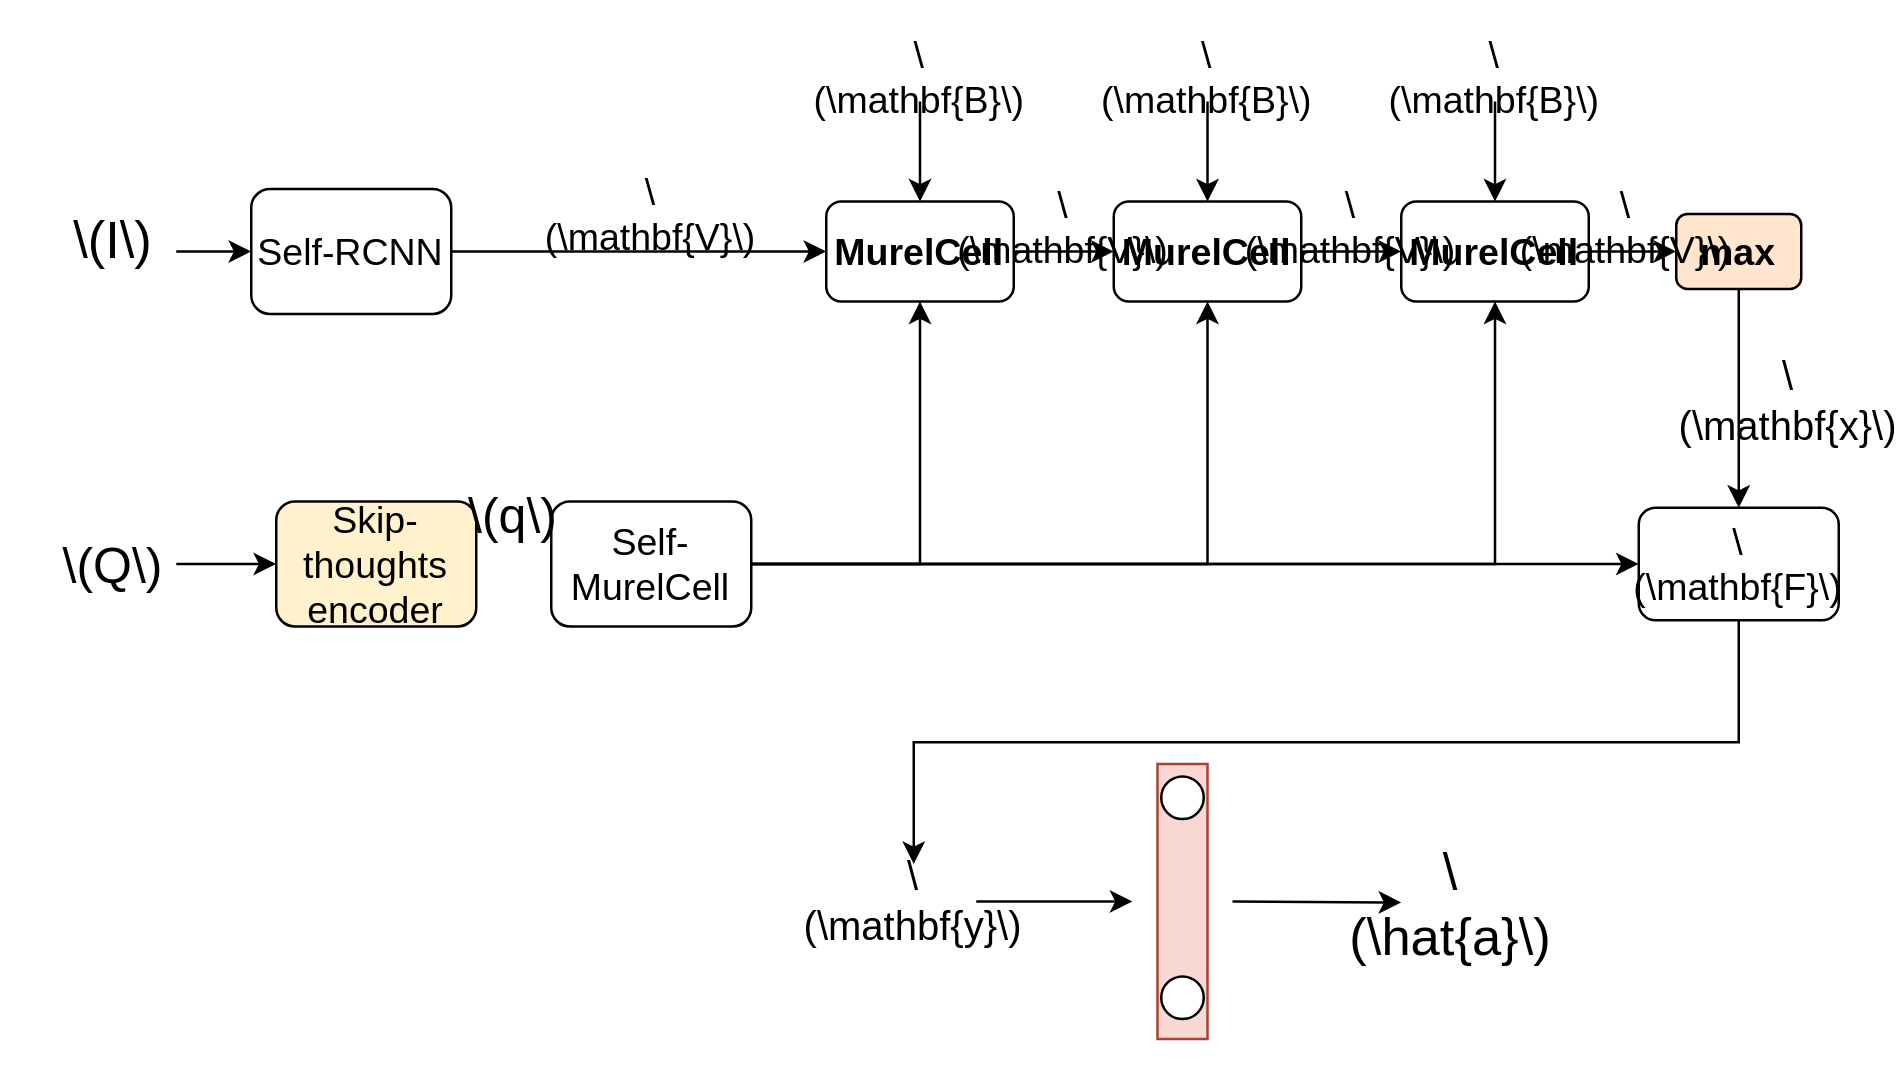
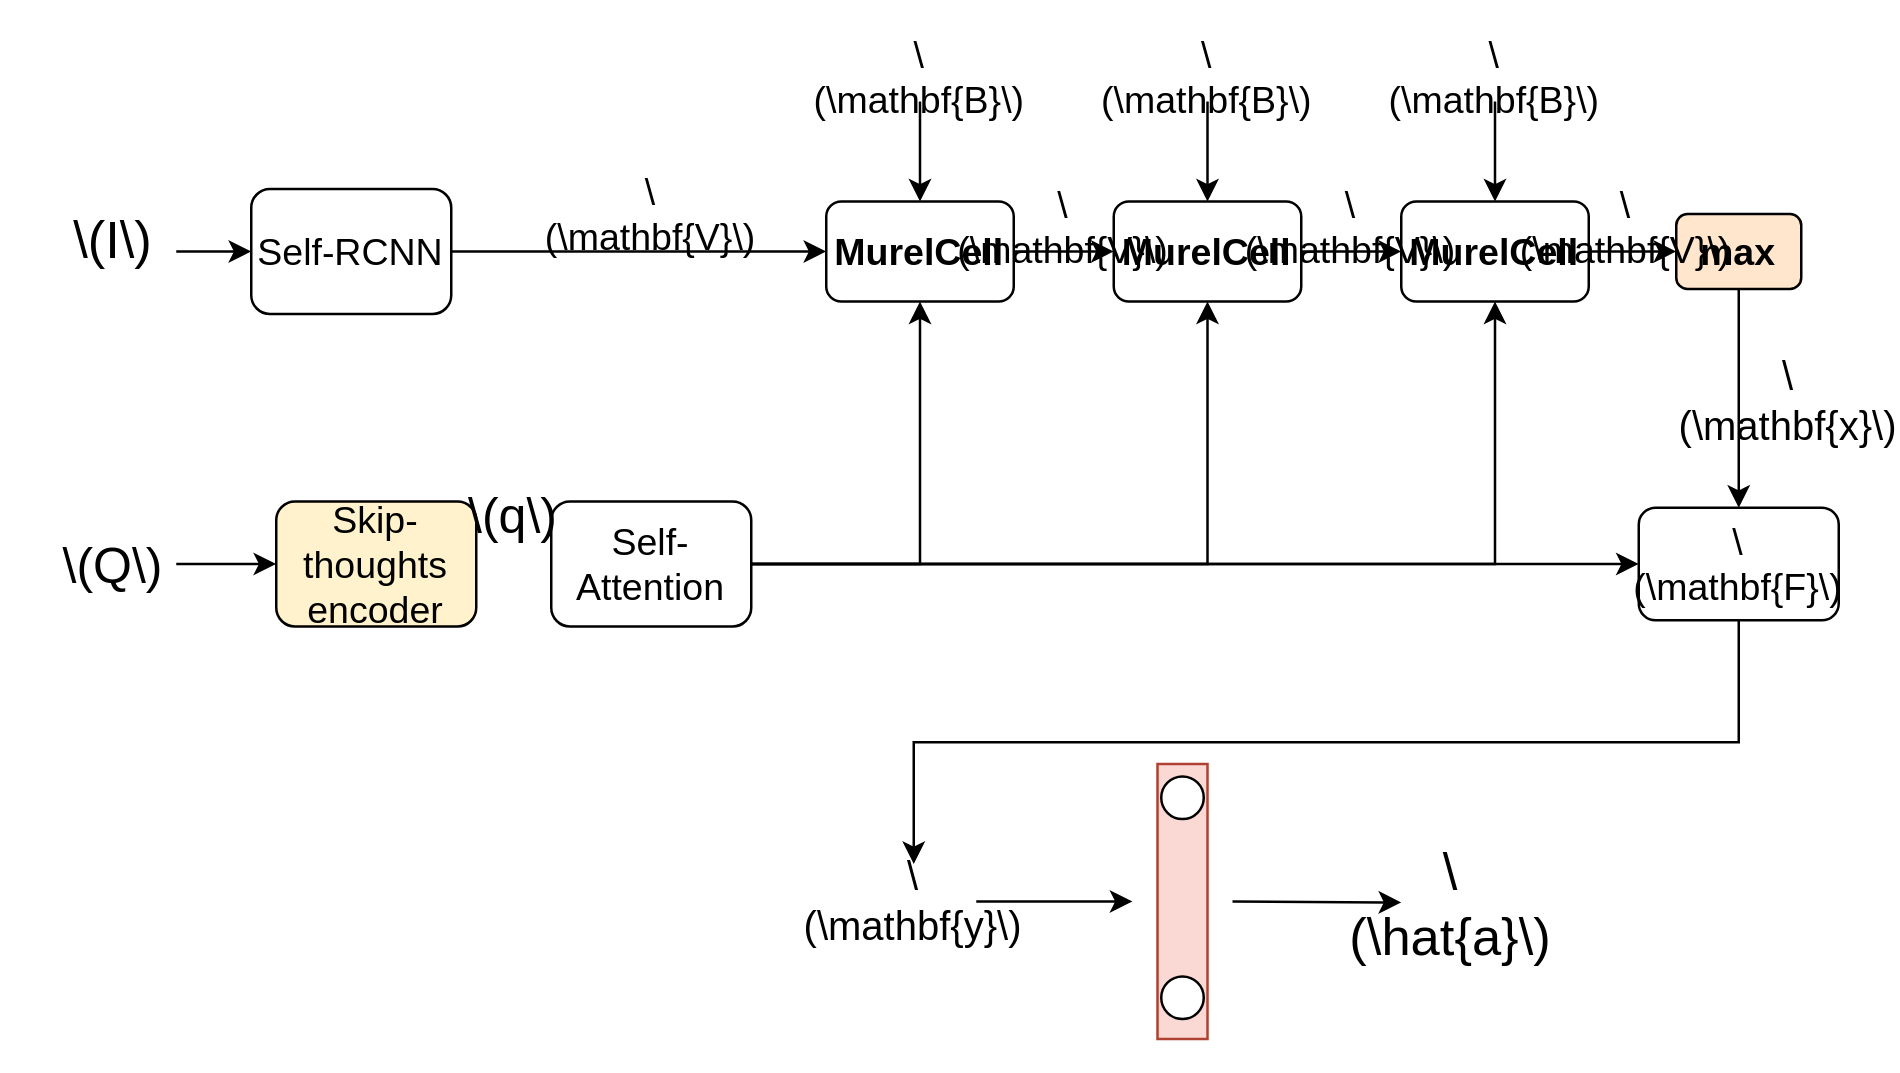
  <mxCell id="0" />
  <mxCell id="1" parent="0" />
  <mxCell id="2" style="edgeStyle=orthogonalEdgeStyle;rounded=0;orthogonalLoop=1;jettySize=auto;html=1;exitX=1;exitY=0.5;exitDx=0;exitDy=0;entryX=0;entryY=0.5;entryDx=0;entryDy=0;fontSize=15;" parent="1" target="7" edge="1"><mxGeometry relative="1" as="geometry"><mxPoint x="70" y="100" as="sourcePoint" /></mxGeometry></mxCell>
  <mxCell id="3" value="\(I\)" style="text;html=1;strokeColor=none;fillColor=none;align=center;verticalAlign=middle;whiteSpace=wrap;rounded=0;fontSize=21;" parent="1" vertex="1"><mxGeometry y="80" width="50" height="30" as="geometry" x="20" /></mxCell>
  <mxCell id="4" style="edgeStyle=orthogonalEdgeStyle;rounded=0;orthogonalLoop=1;jettySize=auto;html=1;exitX=1;exitY=0.5;exitDx=0;exitDy=0;entryX=0;entryY=0.5;entryDx=0;entryDy=0;fontSize=15;" parent="1" source="5" target="8" edge="1"><mxGeometry relative="1" as="geometry" /></mxCell>
  <mxCell id="5" value="\(Q\)" style="text;html=1;strokeColor=none;fillColor=none;align=center;verticalAlign=middle;whiteSpace=wrap;rounded=0;fontSize=20;" parent="1" vertex="1"><mxGeometry y="215" width="50" height="20" as="geometry" x="20" /></mxCell>
  <mxCell id="6" style="edgeStyle=orthogonalEdgeStyle;rounded=0;orthogonalLoop=1;jettySize=auto;html=1;exitX=1;exitY=0.5;exitDx=0;exitDy=0;entryX=0;entryY=0.5;entryDx=0;entryDy=0;fontSize=15;" parent="1" source="7" edge="1" target="15"><mxGeometry relative="1" as="geometry"><mxPoint x="330" y="99.28" as="targetPoint" /></mxGeometry></mxCell>
  <mxCell id="7" value="Self-RCNN" style="rounded=1;whiteSpace=wrap;html=1;fontSize=15;" parent="1" vertex="1"><mxGeometry x="100" y="75" width="80" height="50" as="geometry" /></mxCell>
  <mxCell id="8" value="Skip-thoughts encoder" style="rounded=1;whiteSpace=wrap;html=1;fontSize=15;fillColor=#fff2cc;" parent="1" vertex="1"><mxGeometry x="110" y="200" width="80" height="50" as="geometry" /></mxCell>
  <mxCell id="9" style="edgeStyle=orthogonalEdgeStyle;rounded=0;orthogonalLoop=1;jettySize=auto;html=1;exitX=1;exitY=0.5;exitDx=0;exitDy=0;entryX=0.5;entryY=1;entryDx=0;entryDy=0;fontSize=15;" parent="1" source="13" target="15" edge="1"><mxGeometry relative="1" as="geometry" /></mxCell>
  <mxCell id="10" style="edgeStyle=orthogonalEdgeStyle;rounded=0;orthogonalLoop=1;jettySize=auto;html=1;exitX=1;exitY=0.5;exitDx=0;exitDy=0;entryX=0.5;entryY=1;entryDx=0;entryDy=0;fontSize=20;" parent="1" source="13" target="21" edge="1"><mxGeometry relative="1" as="geometry" /></mxCell>
  <mxCell id="11" style="edgeStyle=orthogonalEdgeStyle;rounded=0;orthogonalLoop=1;jettySize=auto;html=1;exitX=1;exitY=0.5;exitDx=0;exitDy=0;entryX=0.5;entryY=1;entryDx=0;entryDy=0;fontSize=20;" parent="1" source="13" target="23" edge="1"><mxGeometry relative="1" as="geometry" /></mxCell>
  <mxCell id="12" style="edgeStyle=orthogonalEdgeStyle;rounded=0;orthogonalLoop=1;jettySize=auto;html=1;exitX=1;exitY=0.5;exitDx=0;exitDy=0;fontSize=15;" parent="1" source="13" target="34" edge="1"><mxGeometry relative="1" as="geometry" /></mxCell>
- <mxCell id="13" value="Self-MurelCell" style="rounded=1;whiteSpace=wrap;html=1;fontSize=15;" parent="1" vertex="1"><mxGeometry x="220" y="200" width="80" height="50" as="geometry" /></mxCell>
+ <mxCell id="13" value="Self-Attention" style="rounded=1;whiteSpace=wrap;html=1;fontSize=15;" parent="1" vertex="1"><mxGeometry x="220" y="200" width="80" height="50" as="geometry" /></mxCell>
  <mxCell id="14" style="edgeStyle=orthogonalEdgeStyle;rounded=0;orthogonalLoop=1;jettySize=auto;html=1;exitX=1;exitY=0.5;exitDx=0;exitDy=0;entryX=0;entryY=0.5;entryDx=0;entryDy=0;fontSize=20;" parent="1" source="15" target="21" edge="1"><mxGeometry relative="1" as="geometry" /></mxCell>
  <mxCell id="15" value="MurelCell" style="rounded=1;whiteSpace=wrap;html=1;fontSize=15;fontStyle=1" parent="1" vertex="1"><mxGeometry x="330" y="80" width="75" height="40" as="geometry" /></mxCell>
  <mxCell id="16" style="edgeStyle=orthogonalEdgeStyle;rounded=0;orthogonalLoop=1;jettySize=auto;html=1;exitX=0.5;exitY=1;exitDx=0;exitDy=0;entryX=0.5;entryY=0;entryDx=0;entryDy=0;fontSize=15;" parent="1" source="17" target="15" edge="1"><mxGeometry relative="1" as="geometry" /></mxCell>
  <mxCell id="17" value="\(\mathbf{B}\)" style="text;html=1;strokeColor=none;fillColor=none;align=center;verticalAlign=middle;whiteSpace=wrap;rounded=0;fontSize=15;" parent="1" vertex="1"><mxGeometry x="355" y="20" width="25" height="20" as="geometry" /></mxCell>
  <mxCell id="18" value="\(\mathbf{V}\)" style="text;html=1;strokeColor=none;fillColor=none;align=center;verticalAlign=middle;whiteSpace=wrap;rounded=0;fontSize=15;" parent="1" vertex="1"><mxGeometry x="240" y="75" width="40" height="20" as="geometry" /></mxCell>
  <mxCell id="19" value="\(q\)" style="text;html=1;strokeColor=none;fillColor=none;align=center;verticalAlign=middle;whiteSpace=wrap;rounded=0;fontSize=20;" parent="1" vertex="1"><mxGeometry x="185" y="195" width="40" height="20" as="geometry" /></mxCell>
  <mxCell id="20" style="edgeStyle=orthogonalEdgeStyle;rounded=0;orthogonalLoop=1;jettySize=auto;html=1;exitX=1;exitY=0.5;exitDx=0;exitDy=0;entryX=0;entryY=0.5;entryDx=0;entryDy=0;fontSize=20;" parent="1" source="21" target="23" edge="1"><mxGeometry relative="1" as="geometry" /></mxCell>
  <mxCell id="21" value="MurelCell" style="rounded=1;whiteSpace=wrap;html=1;fontSize=15;fontStyle=1" parent="1" vertex="1"><mxGeometry x="445" y="80" width="75" height="40" as="geometry" /></mxCell>
  <mxCell id="22" style="edgeStyle=orthogonalEdgeStyle;rounded=0;orthogonalLoop=1;jettySize=auto;html=1;exitX=1;exitY=0.5;exitDx=0;exitDy=0;fontSize=20;" parent="1" source="23" edge="1"><mxGeometry relative="1" as="geometry"><mxPoint x="670" y="100" as="targetPoint" /></mxGeometry></mxCell>
  <mxCell id="23" value="MurelCell" style="rounded=1;whiteSpace=wrap;html=1;fontSize=15;fontStyle=1" parent="1" vertex="1"><mxGeometry x="560" y="80" width="75" height="40" as="geometry" /></mxCell>
  <mxCell id="24" value="\(\mathbf{V}\)" style="text;html=1;strokeColor=none;fillColor=none;align=center;verticalAlign=middle;whiteSpace=wrap;rounded=0;fontSize=15;" parent="1" vertex="1"><mxGeometry x="405" y="80" width="40" height="20" as="geometry" /></mxCell>
  <mxCell id="25" value="\(\mathbf{V}\)" style="text;html=1;strokeColor=none;fillColor=none;align=center;verticalAlign=middle;whiteSpace=wrap;rounded=0;fontSize=15;" parent="1" vertex="1"><mxGeometry x="520" y="80" width="40" height="20" as="geometry" /></mxCell>
  <mxCell id="26" style="edgeStyle=orthogonalEdgeStyle;rounded=0;orthogonalLoop=1;jettySize=auto;html=1;exitX=0.5;exitY=1;exitDx=0;exitDy=0;entryX=0.5;entryY=0;entryDx=0;entryDy=0;fontSize=20;" parent="1" source="27" target="21" edge="1"><mxGeometry relative="1" as="geometry" /></mxCell>
  <mxCell id="27" value="\(\mathbf{B}\)" style="text;html=1;strokeColor=none;fillColor=none;align=center;verticalAlign=middle;whiteSpace=wrap;rounded=0;fontSize=15;" parent="1" vertex="1"><mxGeometry x="470" y="20" width="25" height="20" as="geometry" /></mxCell>
  <mxCell id="28" style="edgeStyle=orthogonalEdgeStyle;rounded=0;orthogonalLoop=1;jettySize=auto;html=1;exitX=0.5;exitY=1;exitDx=0;exitDy=0;entryX=0.5;entryY=0;entryDx=0;entryDy=0;fontSize=20;" parent="1" source="29" target="23" edge="1"><mxGeometry relative="1" as="geometry" /></mxCell>
  <mxCell id="29" value="\(\mathbf{B}\)" style="text;html=1;strokeColor=none;fillColor=none;align=center;verticalAlign=middle;whiteSpace=wrap;rounded=0;fontSize=15;" parent="1" vertex="1"><mxGeometry x="585" y="20" width="25" height="20" as="geometry" /></mxCell>
  <mxCell id="30" style="edgeStyle=orthogonalEdgeStyle;rounded=0;orthogonalLoop=1;jettySize=auto;html=1;exitX=0.5;exitY=1;exitDx=0;exitDy=0;entryX=0.5;entryY=0;entryDx=0;entryDy=0;fontSize=15;" parent="1" source="31" target="34" edge="1"><mxGeometry relative="1" as="geometry" /></mxCell>
  <mxCell id="31" value="max" style="rounded=1;whiteSpace=wrap;html=1;fontSize=15;fontStyle=1;fillColor=#ffe6cc;" parent="1" vertex="1"><mxGeometry x="670" y="85" width="50" height="30" as="geometry" /></mxCell>
  <mxCell id="32" value="\(\mathbf{V}\)" style="text;html=1;strokeColor=none;fillColor=none;align=center;verticalAlign=middle;whiteSpace=wrap;rounded=0;fontSize=15;" parent="1" vertex="1"><mxGeometry x="630" y="80" width="40" height="20" as="geometry" /></mxCell>
  <mxCell id="33" style="edgeStyle=orthogonalEdgeStyle;rounded=0;orthogonalLoop=1;jettySize=auto;html=1;exitX=0.5;exitY=1;exitDx=0;exitDy=0;entryX=0.5;entryY=0;entryDx=0;entryDy=0;fontSize=16;" parent="1" source="34" target="37" edge="1"><mxGeometry relative="1" as="geometry" /></mxCell>
  <mxCell id="34" value="&lt;span style=&quot;font-weight: normal&quot;&gt;\(\mathbf{F}\)&lt;/span&gt;" style="rounded=1;whiteSpace=wrap;html=1;fontSize=15;fontStyle=1" parent="1" vertex="1"><mxGeometry x="655" y="202.5" width="80" height="45" as="geometry" /></mxCell>
  <mxCell id="35" value="\(\mathbf{x}\)" style="text;html=1;strokeColor=none;fillColor=none;align=center;verticalAlign=middle;whiteSpace=wrap;rounded=0;fontSize=16;" parent="1" vertex="1"><mxGeometry x="695" y="150" width="40" height="20" as="geometry" /></mxCell>
  <mxCell id="36" style="edgeStyle=orthogonalEdgeStyle;rounded=0;orthogonalLoop=1;jettySize=auto;html=1;exitX=1;exitY=0.5;exitDx=0;exitDy=0;fontSize=16;" parent="1" source="37" target="41" edge="1"><mxGeometry relative="1" as="geometry" /></mxCell>
  <mxCell id="37" value="\(\mathbf{y}\)" style="text;html=1;strokeColor=none;fillColor=none;align=center;verticalAlign=middle;whiteSpace=wrap;rounded=0;fontSize=16;" parent="1" vertex="1"><mxGeometry x="340" y="345" width="50" height="30" as="geometry" /></mxCell>
  <mxCell id="38" value="" style="rounded=0;whiteSpace=wrap;html=1;fontSize=24;rotation=-90;fillColor=#fad9d5;strokeColor=#ae4132;" parent="1" vertex="1"><mxGeometry x="417.5" y="350" width="110" height="20" as="geometry" /></mxCell>
  <mxCell id="39" value="" style="ellipse;whiteSpace=wrap;html=1;aspect=fixed;strokeColor=#000000;fillColor=#ffffff;fontSize=15;" parent="1" vertex="1"><mxGeometry x="464" y="310" width="17" height="17" as="geometry" /></mxCell>
  <mxCell id="40" value="" style="ellipse;whiteSpace=wrap;html=1;aspect=fixed;strokeColor=#000000;fillColor=#ffffff;fontSize=15;" parent="1" vertex="1"><mxGeometry x="464" y="390" width="17" height="17" as="geometry" /></mxCell>
  <mxCell id="41" value="" style="shape=image;html=1;verticalAlign=top;verticalLabelPosition=bottom;labelBackgroundColor=#ffffff;imageAspect=0;aspect=fixed;image=https://cdn3.iconfinder.com/data/icons/virtual-notebook/128/button_switch_vertical-128.png;strokeColor=#000000;fillColor=#ffffff;fontSize=15;" parent="1" vertex="1"><mxGeometry x="452.5" y="340" width="40" height="40" as="geometry" /></mxCell>
  <mxCell id="42" value="" style="endArrow=classic;html=1;fontSize=15;exitX=1;exitY=0.5;exitDx=0;exitDy=0;" parent="1" source="41" target="43" edge="1"><mxGeometry width="50" height="50" relative="1" as="geometry"><mxPoint x="493" y="361" as="sourcePoint" /><mxPoint x="550" y="410" as="targetPoint" /></mxGeometry></mxCell>
  <mxCell id="43" value="\(\hat{a}\)" style="text;html=1;strokeColor=none;fillColor=none;align=center;verticalAlign=middle;whiteSpace=wrap;rounded=0;fontSize=21;" parent="1" vertex="1"><mxGeometry x="560" y="341" width="40" height="39" as="geometry" /></mxCell>
